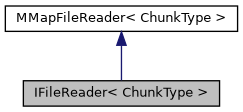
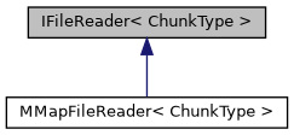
  digraph {
    node [color=black fontname=Helvetica fontsize=10 shape=record style=filled]
    n1 [fillcolor=grey75 fontcolor=black height=0.2 label="IFileReader\< ChunkType \>" width=0.4]
    n2 [fillcolor=white height=0.2 label="MMapFileReader\< ChunkType \>" width=0.4]
-   n2 -> n1 [color=midnightblue dir=back fontname=Helvetica fontsize=10 labelfontname=Helvetica labelfontsize=10 style=solid]
+   n1 -> n2 [color=midnightblue dir=back fontname=Helvetica fontsize=10 labelfontname=Helvetica labelfontsize=10 style=solid]
  }
